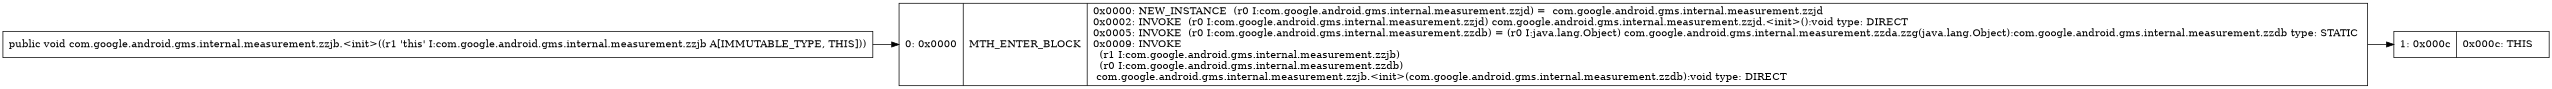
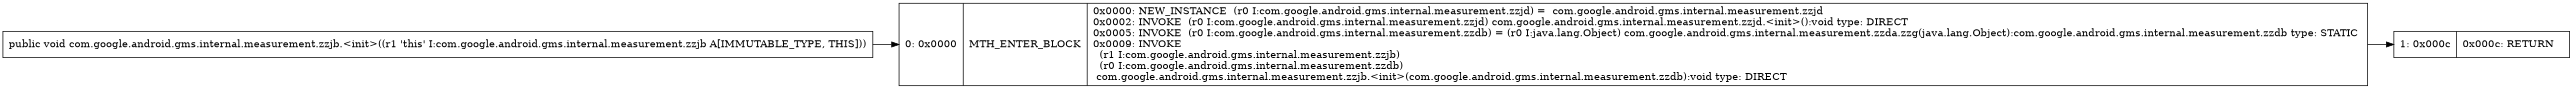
  digraph {
    rankdir=LR
    node [shape=record]
    n1 [label="{0\:\ 0x0000|MTH_ENTER_BLOCK\l|0x0000: NEW_INSTANCE  (r0 I:com.google.android.gms.internal.measurement.zzjd) =  com.google.android.gms.internal.measurement.zzjd \l0x0002: INVOKE  (r0 I:com.google.android.gms.internal.measurement.zzjd) com.google.android.gms.internal.measurement.zzjd.\<init\>():void type: DIRECT \l0x0005: INVOKE  (r0 I:com.google.android.gms.internal.measurement.zzdb) = (r0 I:java.lang.Object) com.google.android.gms.internal.measurement.zzda.zzg(java.lang.Object):com.google.android.gms.internal.measurement.zzdb type: STATIC \l0x0009: INVOKE  \l  (r1 I:com.google.android.gms.internal.measurement.zzjb)\l  (r0 I:com.google.android.gms.internal.measurement.zzdb)\l com.google.android.gms.internal.measurement.zzjb.\<init\>(com.google.android.gms.internal.measurement.zzdb):void type: DIRECT \l}"]
-   n2 [label="{1\:\ 0x000c|0x000c: THIS   \l}"]
+   n2 [label="{1\:\ 0x000c|0x000c: RETURN   \l}"]
    n3 [label="{public void com.google.android.gms.internal.measurement.zzjb.\<init\>((r1 'this' I:com.google.android.gms.internal.measurement.zzjb A[IMMUTABLE_TYPE, THIS])) }"]
    n1 -> n2
    n3 -> n1
  }
